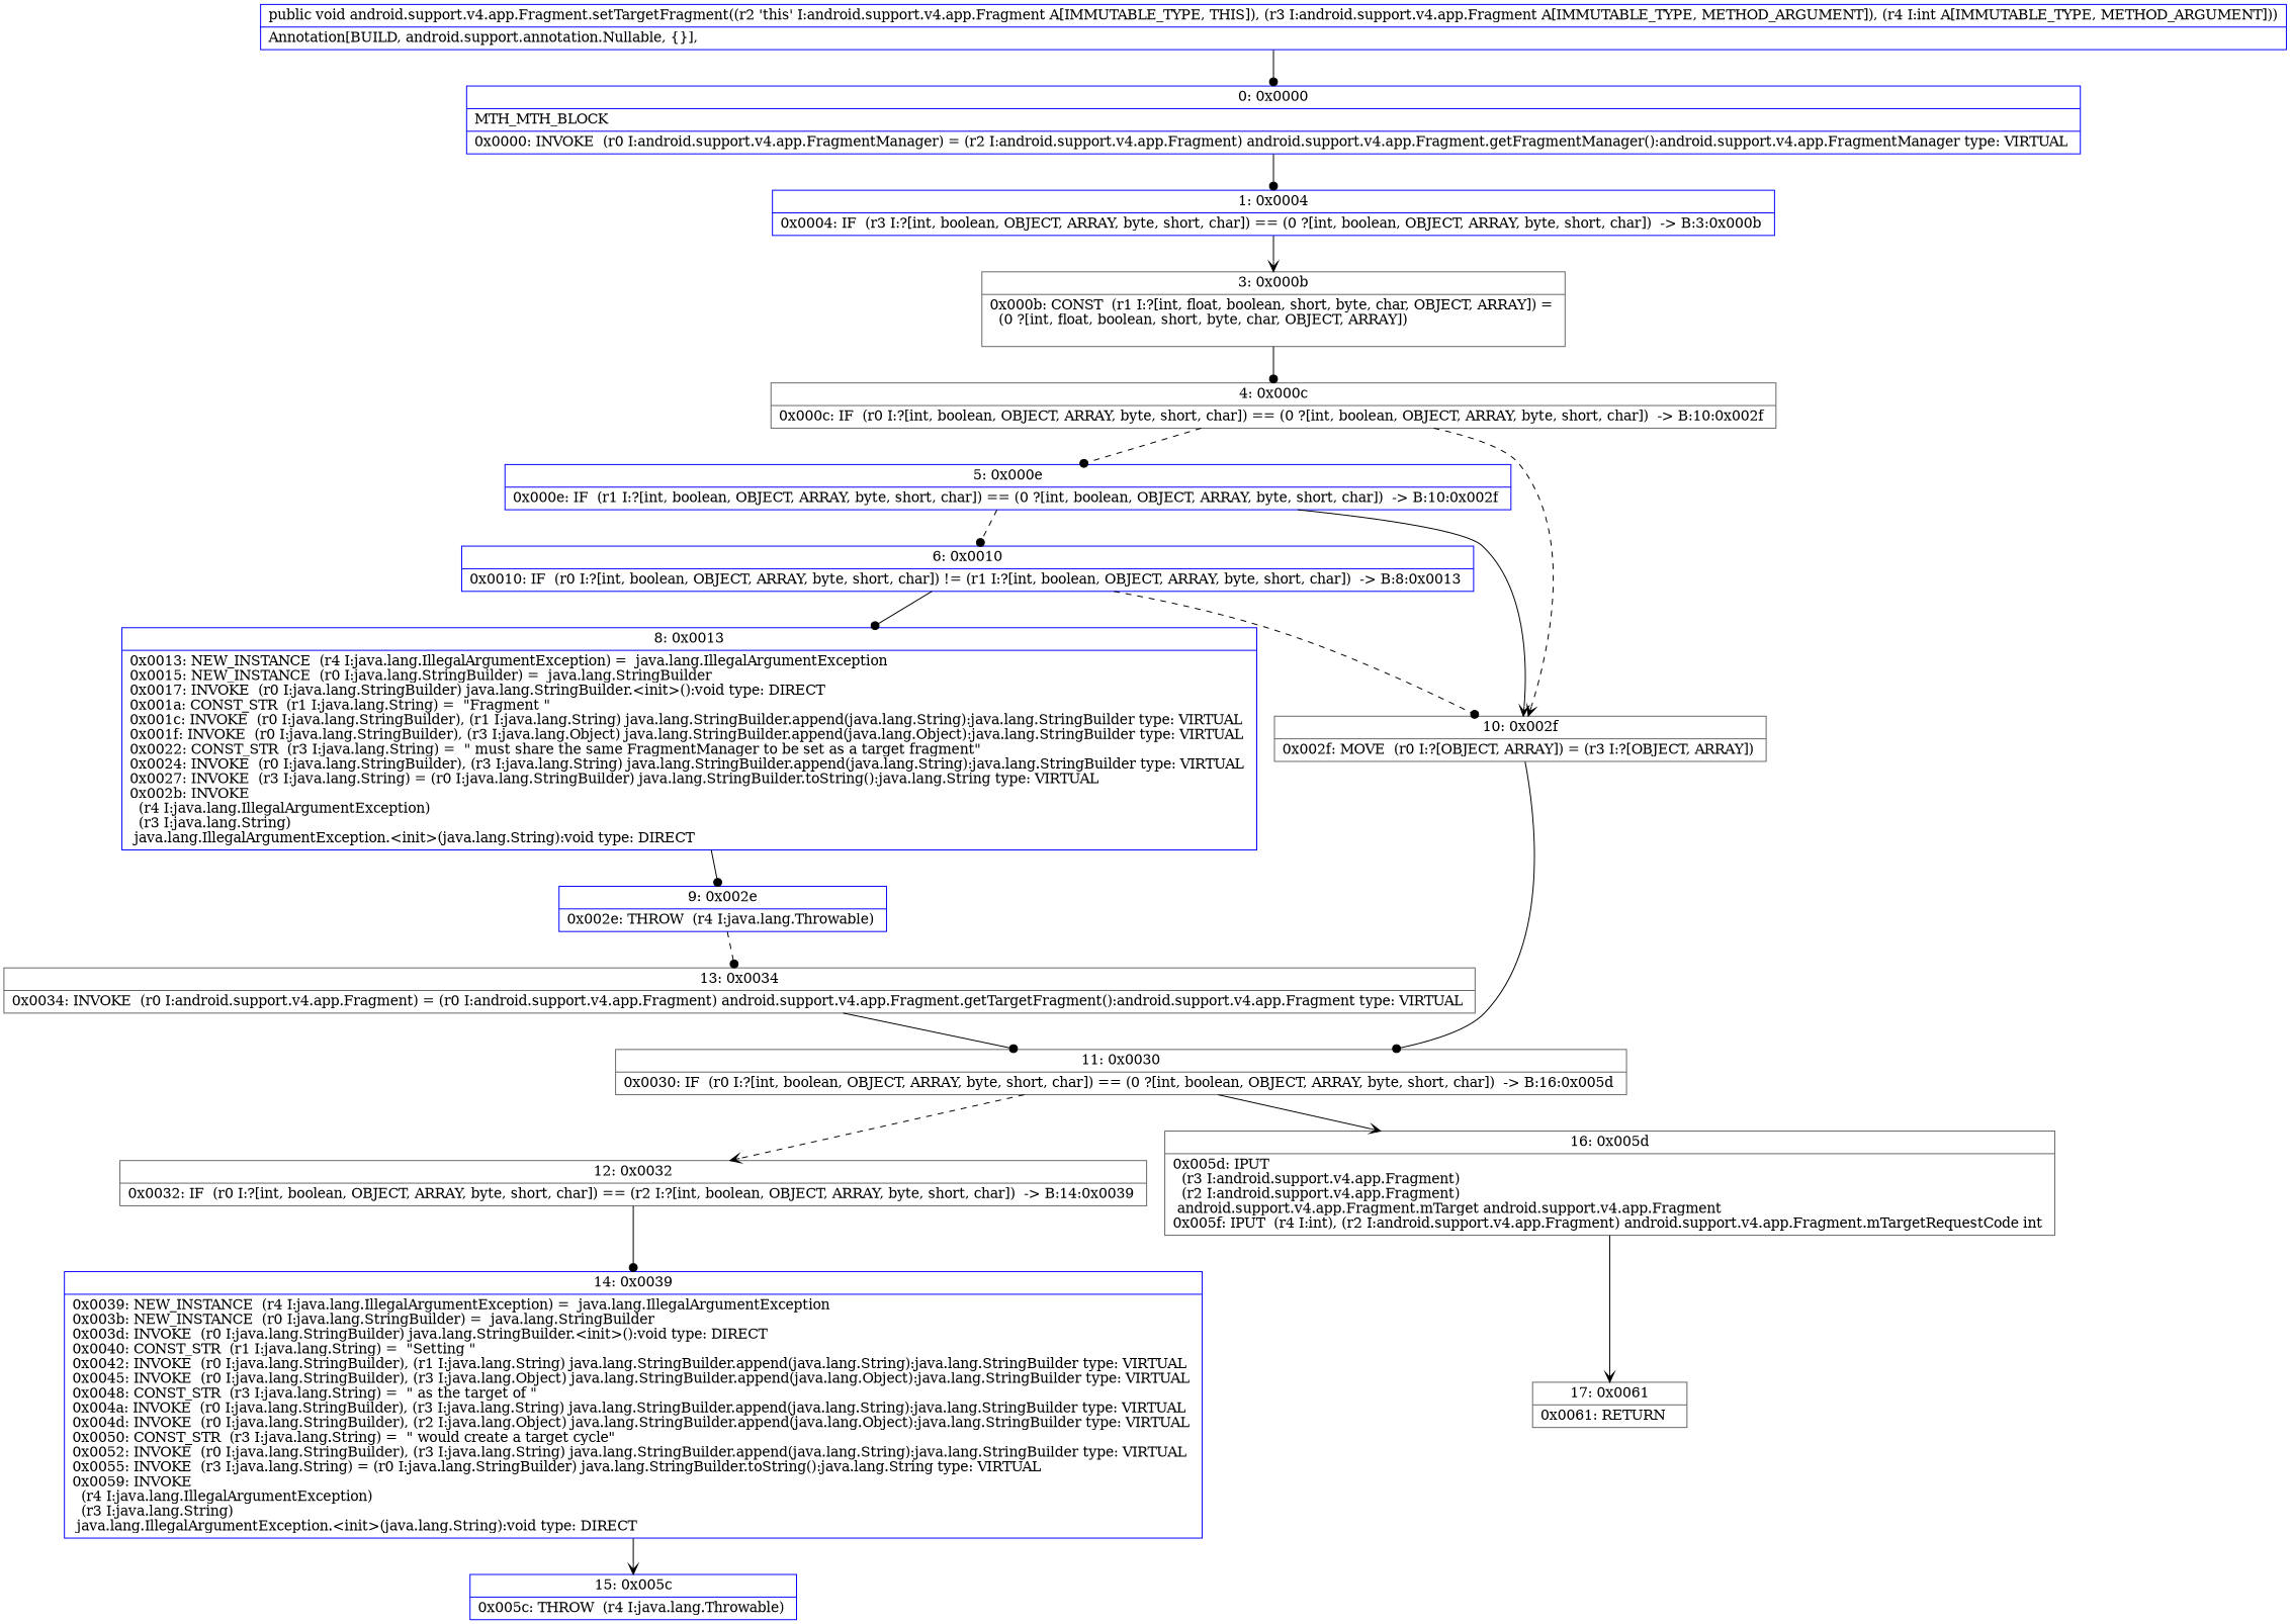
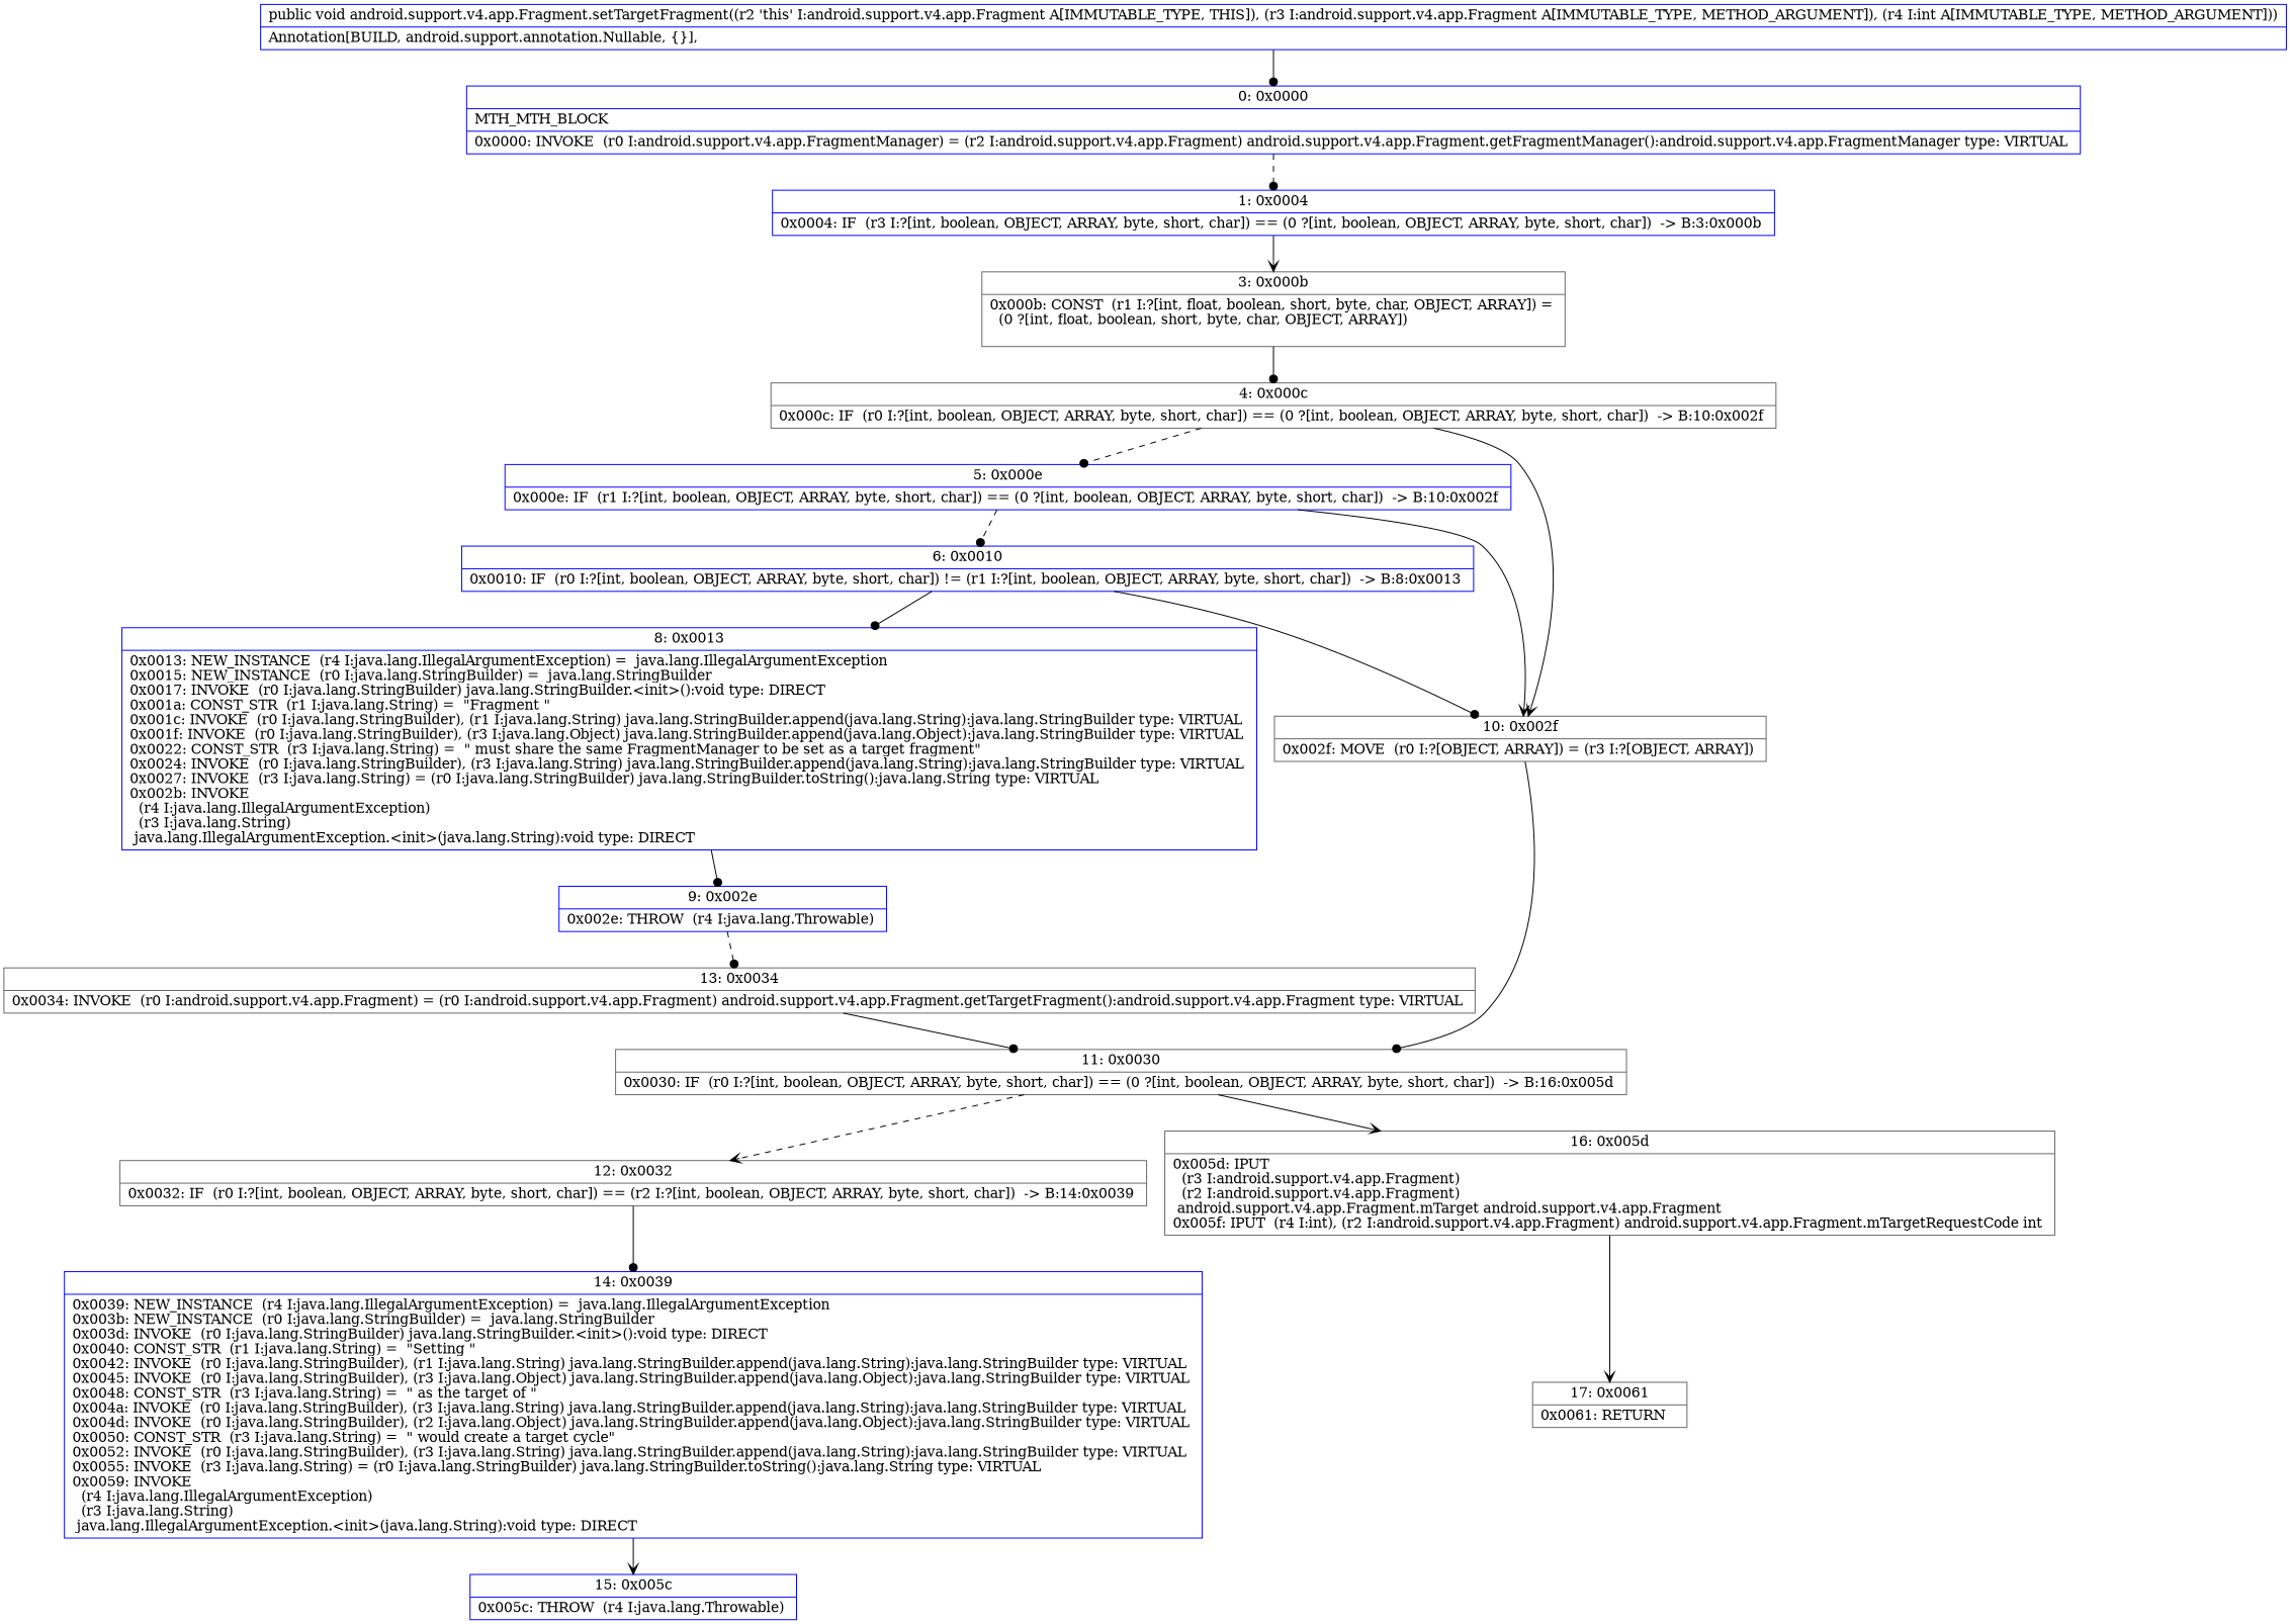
  digraph {
    node [color=blue shape=record]
    edge [arrowhead=dot]
    n1 [label="{0\:\ 0x0000|MTH_MTH_BLOCK\l|0x0000: INVOKE  (r0 I:android.support.v4.app.FragmentManager) = (r2 I:android.support.v4.app.Fragment) android.support.v4.app.Fragment.getFragmentManager():android.support.v4.app.FragmentManager type: VIRTUAL \l}"]
    n2 [label="{1\:\ 0x0004|0x0004: IF  (r3 I:?[int, boolean, OBJECT, ARRAY, byte, short, char]) == (0 ?[int, boolean, OBJECT, ARRAY, byte, short, char])  \-\> B:3:0x000b \l}"]
    n3 [color=gray40 label="{3\:\ 0x000b|0x000b: CONST  (r1 I:?[int, float, boolean, short, byte, char, OBJECT, ARRAY]) = \l  (0 ?[int, float, boolean, short, byte, char, OBJECT, ARRAY])\l \l}"]
    n4 [color=gray40 label="{4\:\ 0x000c|0x000c: IF  (r0 I:?[int, boolean, OBJECT, ARRAY, byte, short, char]) == (0 ?[int, boolean, OBJECT, ARRAY, byte, short, char])  \-\> B:10:0x002f \l}"]
    n5 [label="{5\:\ 0x000e|0x000e: IF  (r1 I:?[int, boolean, OBJECT, ARRAY, byte, short, char]) == (0 ?[int, boolean, OBJECT, ARRAY, byte, short, char])  \-\> B:10:0x002f \l}"]
    n6 [color=gray40 label="{10\:\ 0x002f|0x002f: MOVE  (r0 I:?[OBJECT, ARRAY]) = (r3 I:?[OBJECT, ARRAY]) \l}"]
    n7 [label="{6\:\ 0x0010|0x0010: IF  (r0 I:?[int, boolean, OBJECT, ARRAY, byte, short, char]) != (r1 I:?[int, boolean, OBJECT, ARRAY, byte, short, char])  \-\> B:8:0x0013 \l}"]
    n8 [color=gray40 label="{11\:\ 0x0030|0x0030: IF  (r0 I:?[int, boolean, OBJECT, ARRAY, byte, short, char]) == (0 ?[int, boolean, OBJECT, ARRAY, byte, short, char])  \-\> B:16:0x005d \l}"]
    n9 [label="{8\:\ 0x0013|0x0013: NEW_INSTANCE  (r4 I:java.lang.IllegalArgumentException) =  java.lang.IllegalArgumentException \l0x0015: NEW_INSTANCE  (r0 I:java.lang.StringBuilder) =  java.lang.StringBuilder \l0x0017: INVOKE  (r0 I:java.lang.StringBuilder) java.lang.StringBuilder.\<init\>():void type: DIRECT \l0x001a: CONST_STR  (r1 I:java.lang.String) =  \"Fragment \" \l0x001c: INVOKE  (r0 I:java.lang.StringBuilder), (r1 I:java.lang.String) java.lang.StringBuilder.append(java.lang.String):java.lang.StringBuilder type: VIRTUAL \l0x001f: INVOKE  (r0 I:java.lang.StringBuilder), (r3 I:java.lang.Object) java.lang.StringBuilder.append(java.lang.Object):java.lang.StringBuilder type: VIRTUAL \l0x0022: CONST_STR  (r3 I:java.lang.String) =  \" must share the same FragmentManager to be set as a target fragment\" \l0x0024: INVOKE  (r0 I:java.lang.StringBuilder), (r3 I:java.lang.String) java.lang.StringBuilder.append(java.lang.String):java.lang.StringBuilder type: VIRTUAL \l0x0027: INVOKE  (r3 I:java.lang.String) = (r0 I:java.lang.StringBuilder) java.lang.StringBuilder.toString():java.lang.String type: VIRTUAL \l0x002b: INVOKE  \l  (r4 I:java.lang.IllegalArgumentException)\l  (r3 I:java.lang.String)\l java.lang.IllegalArgumentException.\<init\>(java.lang.String):void type: DIRECT \l}"]
    n10 [label="{9\:\ 0x002e|0x002e: THROW  (r4 I:java.lang.Throwable) \l}"]
    n11 [color=gray40 label="{13\:\ 0x0034|0x0034: INVOKE  (r0 I:android.support.v4.app.Fragment) = (r0 I:android.support.v4.app.Fragment) android.support.v4.app.Fragment.getTargetFragment():android.support.v4.app.Fragment type: VIRTUAL \l}"]
    n12 [color=gray40 label="{12\:\ 0x0032|0x0032: IF  (r0 I:?[int, boolean, OBJECT, ARRAY, byte, short, char]) == (r2 I:?[int, boolean, OBJECT, ARRAY, byte, short, char])  \-\> B:14:0x0039 \l}"]
    n13 [color=gray40 label="{16\:\ 0x005d|0x005d: IPUT  \l  (r3 I:android.support.v4.app.Fragment)\l  (r2 I:android.support.v4.app.Fragment)\l android.support.v4.app.Fragment.mTarget android.support.v4.app.Fragment \l0x005f: IPUT  (r4 I:int), (r2 I:android.support.v4.app.Fragment) android.support.v4.app.Fragment.mTargetRequestCode int \l}"]
    n14 [label="{14\:\ 0x0039|0x0039: NEW_INSTANCE  (r4 I:java.lang.IllegalArgumentException) =  java.lang.IllegalArgumentException \l0x003b: NEW_INSTANCE  (r0 I:java.lang.StringBuilder) =  java.lang.StringBuilder \l0x003d: INVOKE  (r0 I:java.lang.StringBuilder) java.lang.StringBuilder.\<init\>():void type: DIRECT \l0x0040: CONST_STR  (r1 I:java.lang.String) =  \"Setting \" \l0x0042: INVOKE  (r0 I:java.lang.StringBuilder), (r1 I:java.lang.String) java.lang.StringBuilder.append(java.lang.String):java.lang.StringBuilder type: VIRTUAL \l0x0045: INVOKE  (r0 I:java.lang.StringBuilder), (r3 I:java.lang.Object) java.lang.StringBuilder.append(java.lang.Object):java.lang.StringBuilder type: VIRTUAL \l0x0048: CONST_STR  (r3 I:java.lang.String) =  \" as the target of \" \l0x004a: INVOKE  (r0 I:java.lang.StringBuilder), (r3 I:java.lang.String) java.lang.StringBuilder.append(java.lang.String):java.lang.StringBuilder type: VIRTUAL \l0x004d: INVOKE  (r0 I:java.lang.StringBuilder), (r2 I:java.lang.Object) java.lang.StringBuilder.append(java.lang.Object):java.lang.StringBuilder type: VIRTUAL \l0x0050: CONST_STR  (r3 I:java.lang.String) =  \" would create a target cycle\" \l0x0052: INVOKE  (r0 I:java.lang.StringBuilder), (r3 I:java.lang.String) java.lang.StringBuilder.append(java.lang.String):java.lang.StringBuilder type: VIRTUAL \l0x0055: INVOKE  (r3 I:java.lang.String) = (r0 I:java.lang.StringBuilder) java.lang.StringBuilder.toString():java.lang.String type: VIRTUAL \l0x0059: INVOKE  \l  (r4 I:java.lang.IllegalArgumentException)\l  (r3 I:java.lang.String)\l java.lang.IllegalArgumentException.\<init\>(java.lang.String):void type: DIRECT \l}"]
    n15 [color=gray40 label="{17\:\ 0x0061|0x0061: RETURN   \l}"]
    n16 [label="{15\:\ 0x005c|0x005c: THROW  (r4 I:java.lang.Throwable) \l}"]
    n17 [label="{public void android.support.v4.app.Fragment.setTargetFragment((r2 'this' I:android.support.v4.app.Fragment A[IMMUTABLE_TYPE, THIS]), (r3 I:android.support.v4.app.Fragment A[IMMUTABLE_TYPE, METHOD_ARGUMENT]), (r4 I:int A[IMMUTABLE_TYPE, METHOD_ARGUMENT]))  | Annotation[BUILD, android.support.annotation.Nullable, \{\}], \l}"]
-   n1 -> n2
+   n1 -> n2 [style=dashed]
    n2 -> n3 [arrowhead=vee]
    n3 -> n4
    n4 -> n5 [style=dashed]
-   n4 -> n6 [arrowhead=vee style=dashed]
+   n4 -> n6 [arrowhead=vee]
    n5 -> n6 [arrowhead=vee]
    n5 -> n7 [style=dashed]
    n6 -> n8
-   n7 -> n6 [style=dashed]
+   n7 -> n6 [style=solid]
    n7 -> n9
    n8 -> n12 [arrowhead=vee style=dashed]
    n8 -> n13 [arrowhead=vee]
    n9 -> n10
    n10 -> n11 [style=dashed]
    n11 -> n8
    n12 -> n14
    n13 -> n15 [arrowhead=vee]
    n14 -> n16 [arrowhead=vee]
    n17 -> n1
  }
